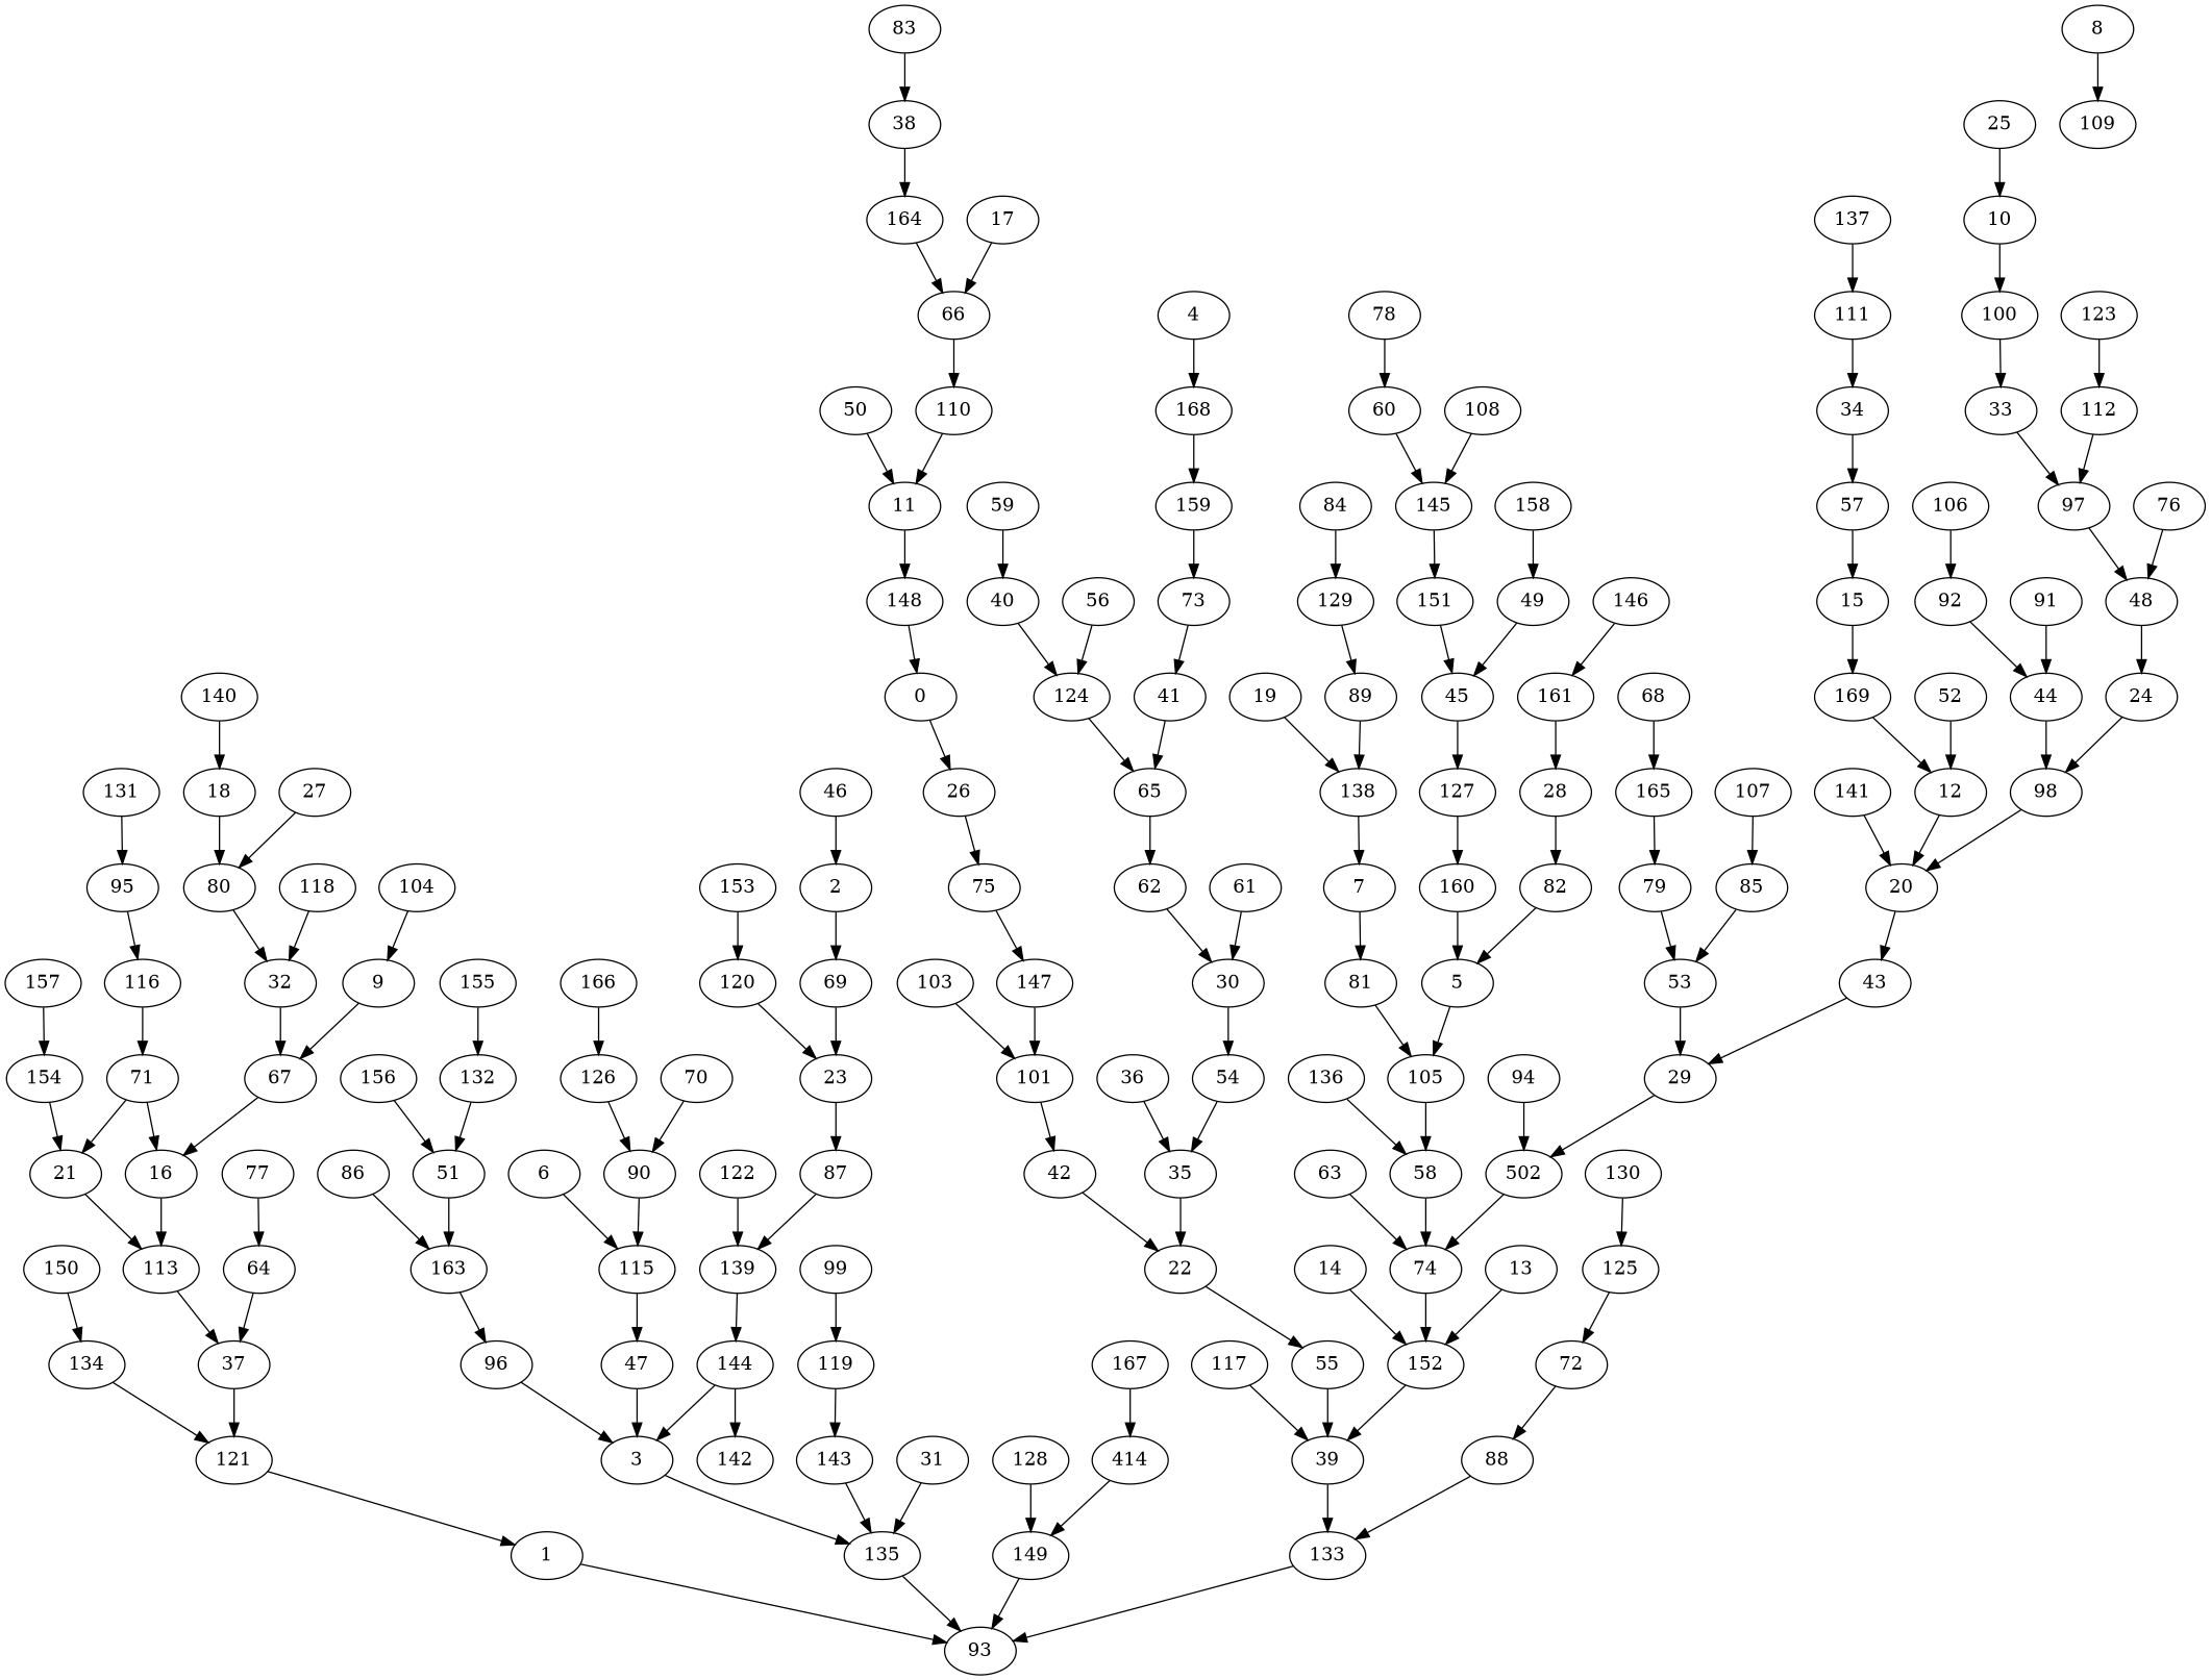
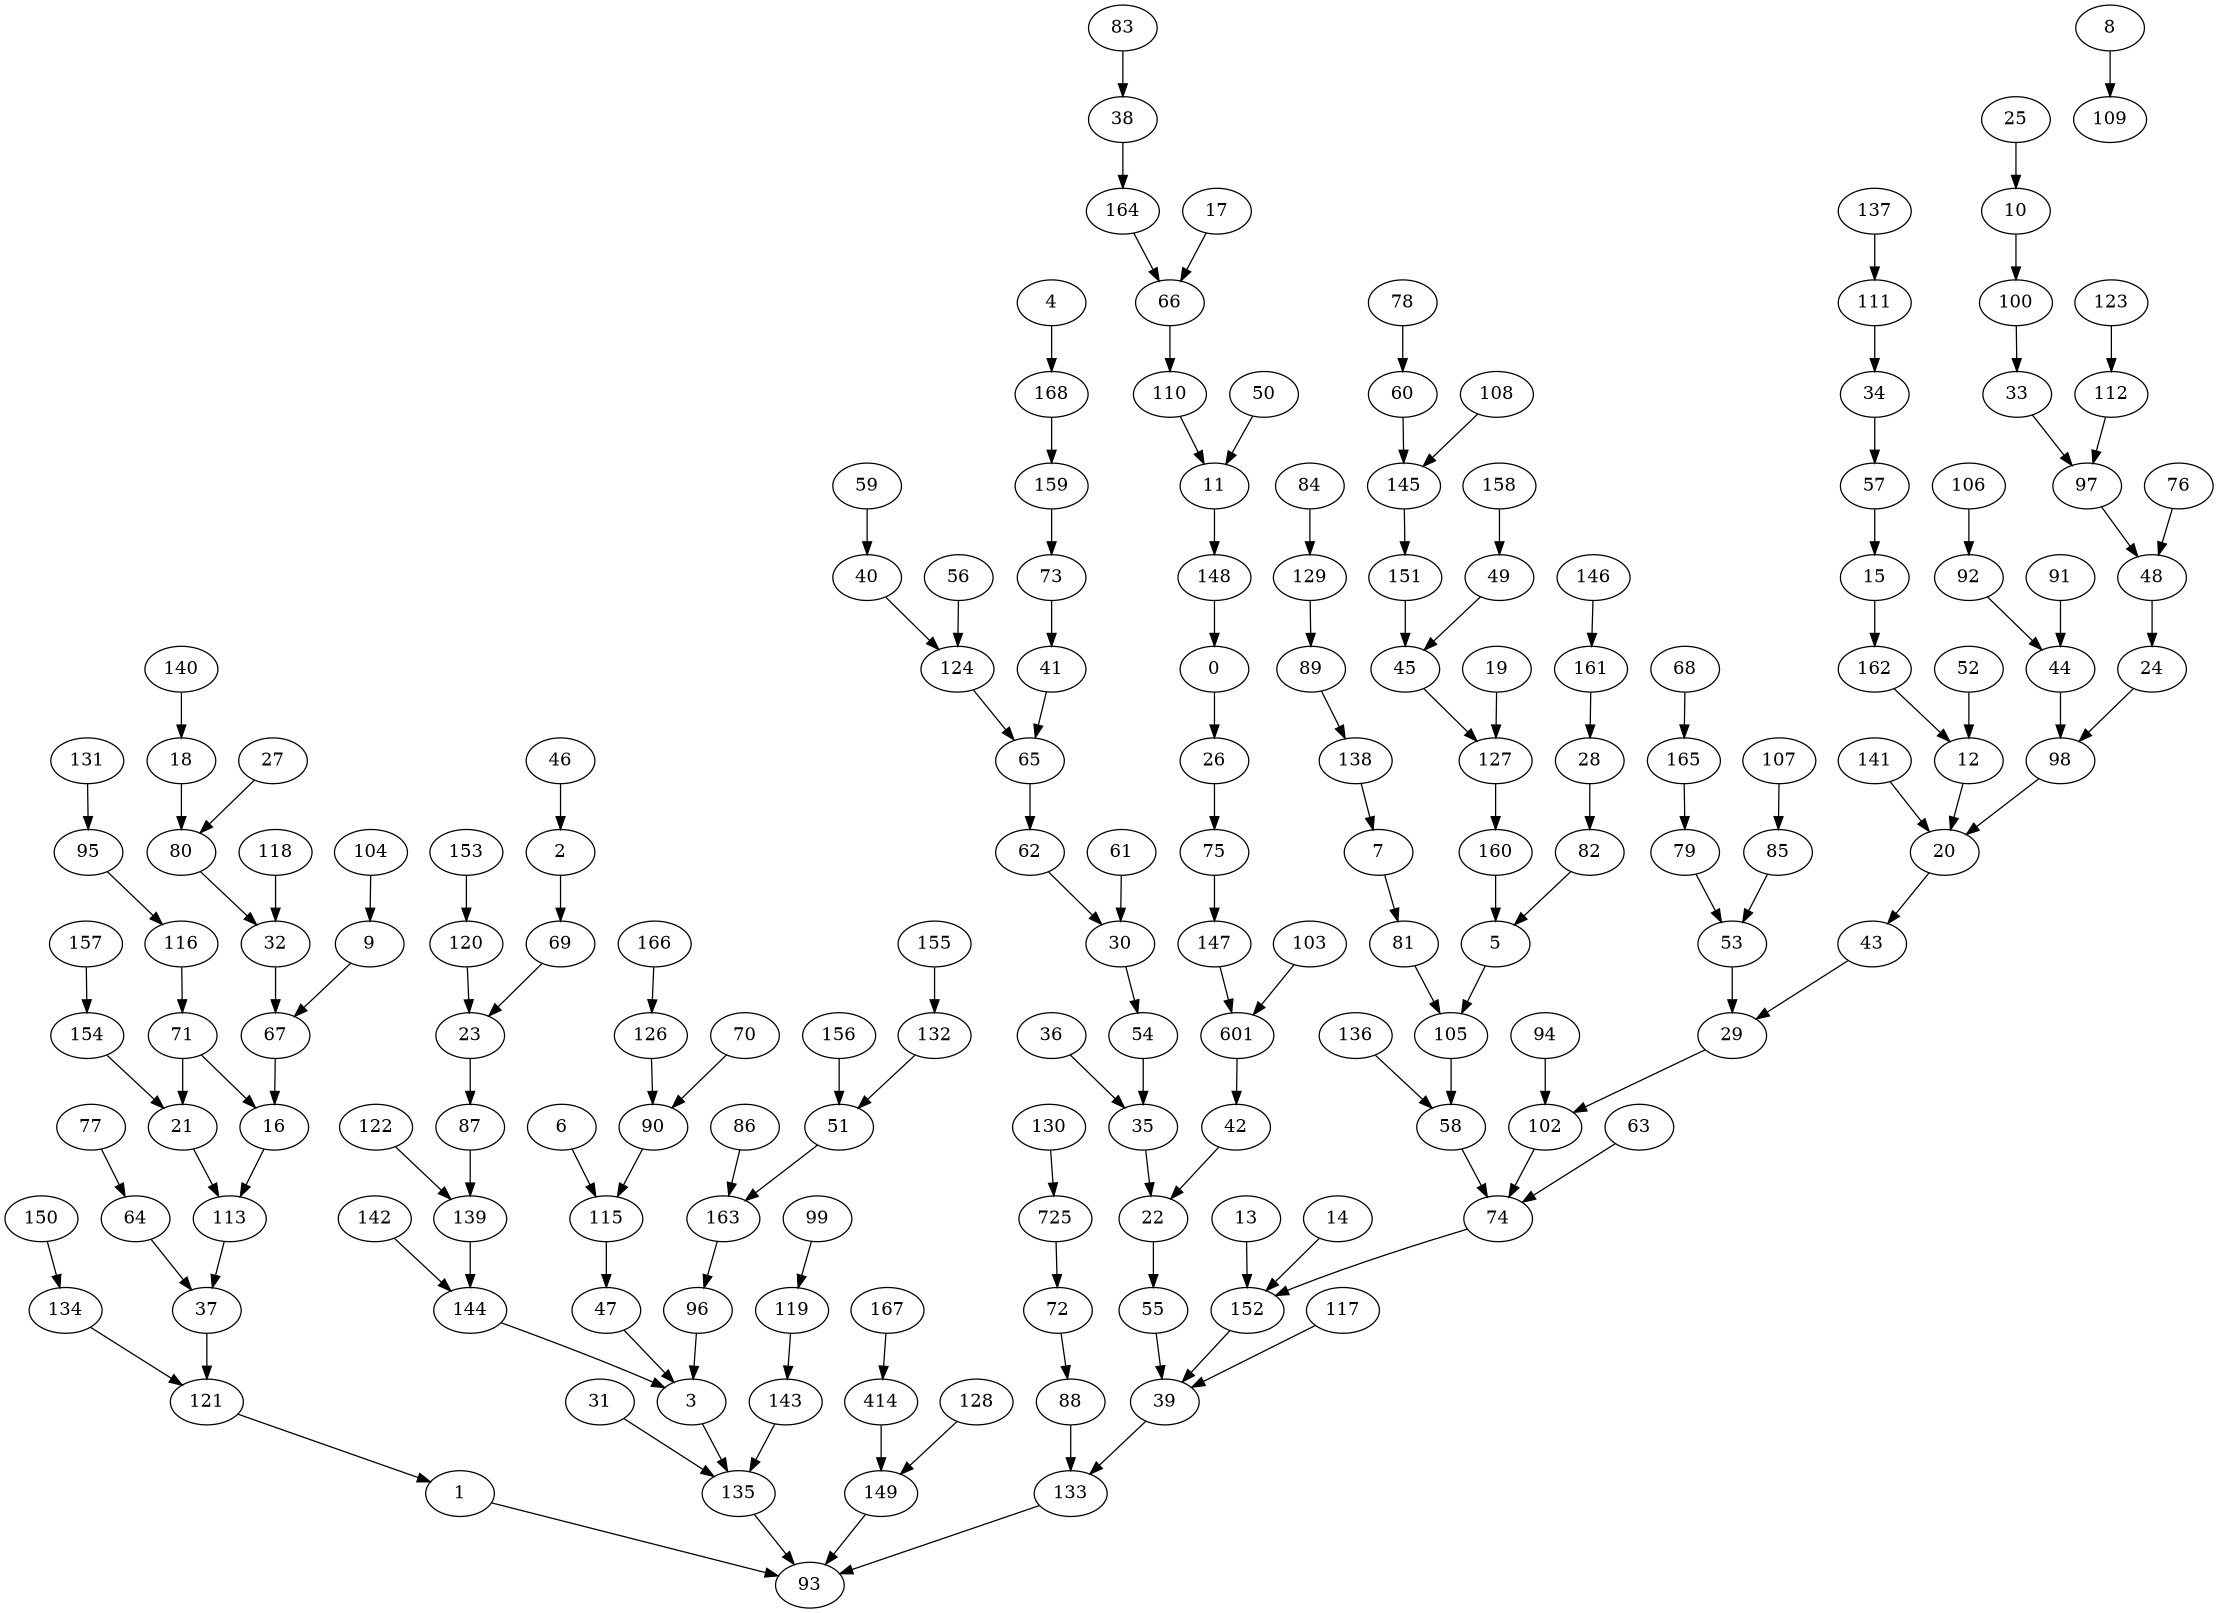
  strict digraph {
    0
    26
    75
    147
    148
    1
    93
    121
    2
    69
    23
    87
    46
    3
    135
    47
    96
    144
    5
    105
    58
    74
    82
    160
    7
    81
    138
    9
    67
    16
    113
    104
    10
    100
    33
    97
    25
    11
    50
    110
    12
    20
    43
    29
    52
-   162 [label=169]
+   162
    15
    57
    37
    18
    80
    32
    140
-   102 [label=502]
+   102
    98
    141
    21
    71
    154
    22
    55
    39
    133
    35
    42
    139
    120
    24
    48
-   101
+   101 [label=601]
    28
    161
    152
    53
    30
    54
    61
    62
    118
    34
    111
    36
    64
    38
    164
    66
    83
    117
    40
    124
    65
    59
    41
    73
    44
    91
    92
    45
    127
    49
    151
    115
    76
    158
    51
    163
    132
    156
    79
    85
    136
    60
    145
    78
    77
    17
    116
    72
    88
-   125
+   125 [label=725]
    159
    63
    165
    27
    107
    89
    129
    90
    70
    126
    106
    149
    95
    131
    112
    103
    94
    8
    109
    137
    123
    n142 [label=414]
    167
    6
    119
    143
    99
    153
    134
    56
    130
    166
    84
    155
    150
    31
    19
    122
    142
    108
    128
    13
    14
    157
    168
    146
    86
    68
    4
    0 -> 26
    26 -> 75
    75 -> 147
    147 -> 101
    148 -> 0
    1 -> 93
    121 -> 1
    2 -> 69
    69 -> 23
    23 -> 87
    87 -> 139
    46 -> 2
    3 -> 135
    135 -> 93
    47 -> 3
    96 -> 3
    144 -> 3
    5 -> 105
    105 -> 58
    58 -> 74
    74 -> 152
    82 -> 5
    160 -> 5
    7 -> 81
    81 -> 105
    138 -> 7
    9 -> 67
    67 -> 16
    16 -> 113
    113 -> 37
    104 -> 9
    10 -> 100
    100 -> 33
    33 -> 97
    97 -> 48
    25 -> 10
    11 -> 148
    50 -> 11
    110 -> 11
    12 -> 20
    20 -> 43
    43 -> 29
    29 -> 102
    52 -> 12
    162 -> 12
    15 -> 162
    57 -> 15
    37 -> 121
    18 -> 80
    80 -> 32
    32 -> 67
    140 -> 18
    102 -> 74
    98 -> 20
    141 -> 20
    21 -> 113
    71 -> 16
    71 -> 21
    154 -> 21
    22 -> 55
    55 -> 39
    39 -> 133
    133 -> 93
    35 -> 22
    42 -> 22
    139 -> 144
    120 -> 23
    24 -> 98
    48 -> 24
    101 -> 42
    28 -> 82
    161 -> 28
    152 -> 39
    53 -> 29
    30 -> 54
    54 -> 35
    61 -> 30
    62 -> 30
    118 -> 32
    34 -> 57
    111 -> 34
    36 -> 35
    64 -> 37
    38 -> 164
    164 -> 66
    66 -> 110
    83 -> 38
    117 -> 39
    40 -> 124
    124 -> 65
    65 -> 62
    59 -> 40
    41 -> 65
    73 -> 41
    44 -> 98
    91 -> 44
    92 -> 44
    45 -> 127
    127 -> 160
    49 -> 45
    151 -> 45
    115 -> 47
    76 -> 48
    158 -> 49
    51 -> 163
    163 -> 96
    132 -> 51
    156 -> 51
    79 -> 53
    85 -> 53
    136 -> 58
    60 -> 145
    145 -> 151
    78 -> 60
    77 -> 64
    17 -> 66
    116 -> 71
    72 -> 88
    88 -> 133
    125 -> 72
    159 -> 73
    63 -> 74
    165 -> 79
    27 -> 80
    107 -> 85
    89 -> 138
    129 -> 89
    90 -> 115
    70 -> 90
    126 -> 90
    106 -> 92
    149 -> 93
    95 -> 116
    131 -> 95
    112 -> 97
    103 -> 101
    94 -> 102
    8 -> 109
    137 -> 111
    123 -> 112
    n142 -> 149
    167 -> n142
    6 -> 115
    119 -> 143
    143 -> 135
    99 -> 119
    153 -> 120
    134 -> 121
    56 -> 124
    130 -> 125
    166 -> 126
    84 -> 129
    155 -> 132
    150 -> 134
    31 -> 135
-   19 -> 138
+   19 -> 127
    122 -> 139
-   144 -> 142
+   142 -> 144
    108 -> 145
    128 -> 149
    13 -> 152
    14 -> 152
    157 -> 154
    168 -> 159
    146 -> 161
    86 -> 163
    68 -> 165
    4 -> 168
  }
